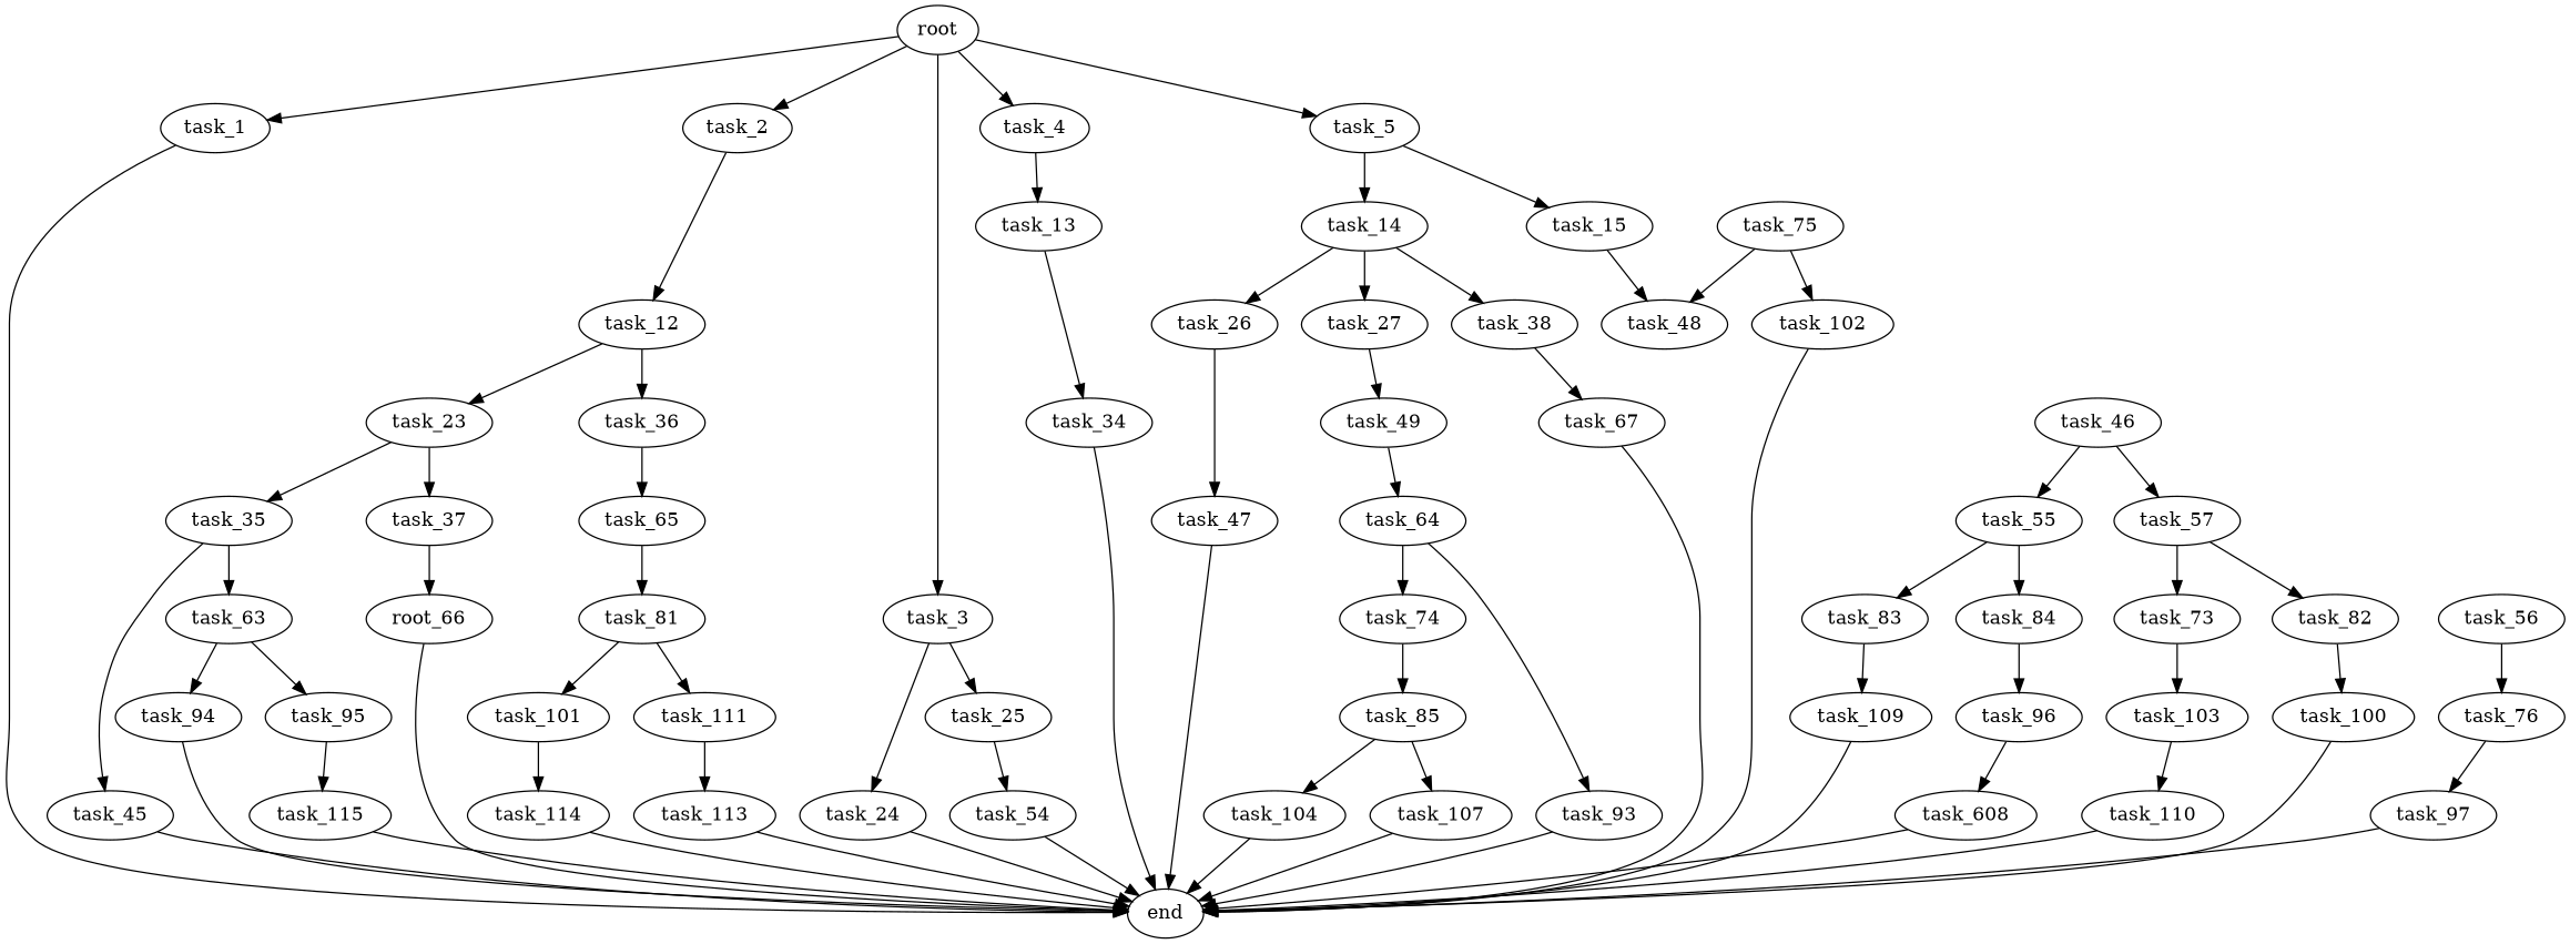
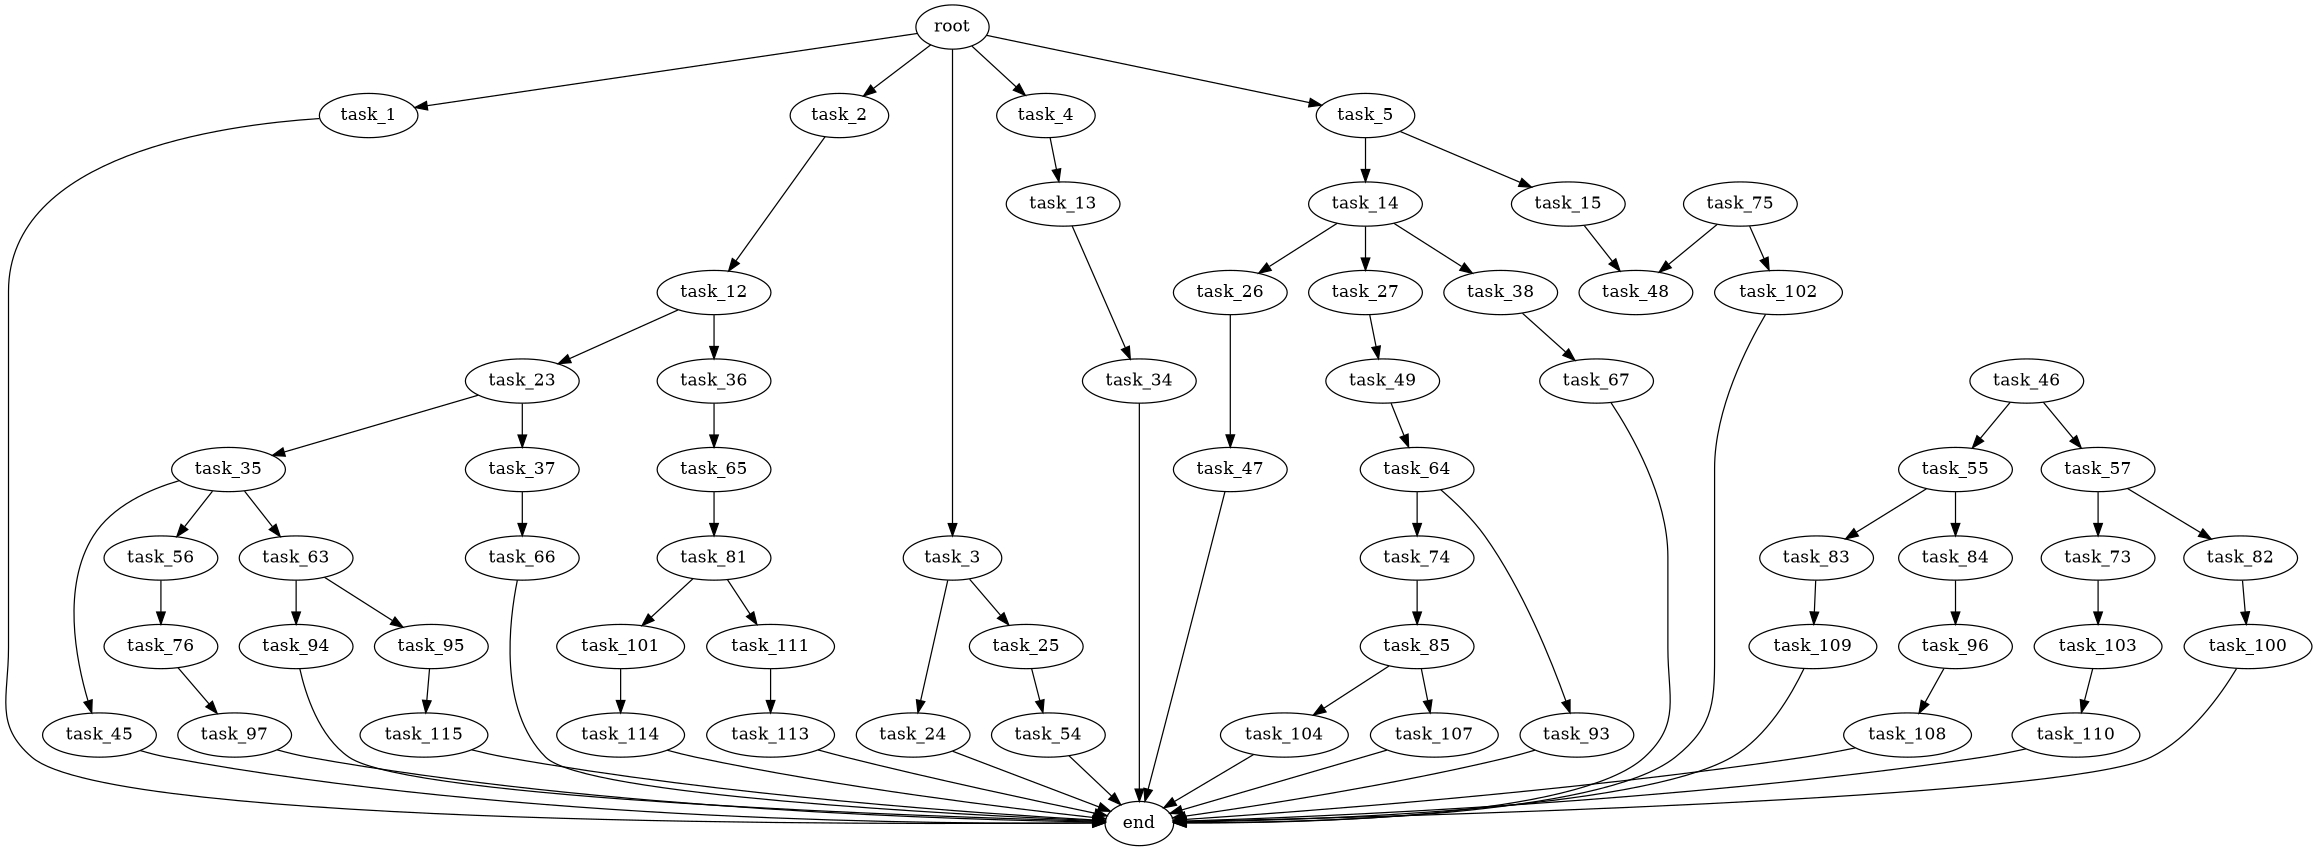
  digraph {
    fontname="DejaVu Serif"
    node [fontname="DejaVu Serif"]
    edge [fontname="DejaVu Serif"]
    root
    task_1
    task_2
    task_3
    task_4
    task_5
    end
    task_12
    task_24
    task_25
    task_13
    task_14
    task_15
    task_23
    task_36
    task_54
    task_34
    task_26
    task_27
    task_38
    task_48
    task_35
    task_37
    task_65
    task_47
    task_49
    task_67
    task_45
    task_56
    task_63
-   task_66 [label=root_66]
+   task_66
    task_46
    task_55
    task_57
    task_64
    task_76
    task_94
    task_95
    task_81
    task_83
    task_84
    task_73
    task_82
    task_75
    task_102
    task_74
    task_93
    task_109
    task_96
    task_97
    task_103
    task_100
    task_115
    task_85
    task_101
    task_111
    task_110
    task_104
    task_107
    task_114
    task_113
-   task_108 [label=task_608]
+   task_108
    root -> task_1
    root -> task_2
    root -> task_3
    root -> task_4
    root -> task_5
    task_1 -> end
    task_2 -> task_12
    task_3 -> task_24
    task_3 -> task_25
    task_4 -> task_13
    task_5 -> task_14
    task_5 -> task_15
    task_12 -> task_23
    task_12 -> task_36
    task_24 -> end
    task_25 -> task_54
    task_13 -> task_34
    task_14 -> task_26
    task_14 -> task_27
    task_14 -> task_38
    task_15 -> task_48
    task_23 -> task_35
    task_23 -> task_37
    task_36 -> task_65
    task_54 -> end
    task_34 -> end
    task_26 -> task_47
    task_27 -> task_49
    task_38 -> task_67
    task_35 -> task_45
+   task_35 -> task_56
    task_35 -> task_63
    task_37 -> task_66
    task_65 -> task_81
    task_47 -> end
    task_49 -> task_64
    task_67 -> end
    task_45 -> end
    task_56 -> task_76
    task_63 -> task_94
    task_63 -> task_95
    task_66 -> end
    task_46 -> task_55
    task_46 -> task_57
    task_55 -> task_83
    task_55 -> task_84
    task_57 -> task_73
    task_57 -> task_82
    task_64 -> task_74
    task_64 -> task_93
    task_76 -> task_97
    task_94 -> end
    task_95 -> task_115
    task_81 -> task_101
    task_81 -> task_111
    task_83 -> task_109
    task_84 -> task_96
    task_73 -> task_103
    task_82 -> task_100
    task_75 -> task_48
    task_75 -> task_102
    task_102 -> end
    task_74 -> task_85
    task_93 -> end
    task_109 -> end
    task_96 -> task_108
    task_97 -> end
    task_103 -> task_110
    task_100 -> end
    task_115 -> end
    task_85 -> task_104
    task_85 -> task_107
    task_101 -> task_114
    task_111 -> task_113
    task_110 -> end
    task_104 -> end
    task_107 -> end
    task_114 -> end
    task_113 -> end
    task_108 -> end
  }
